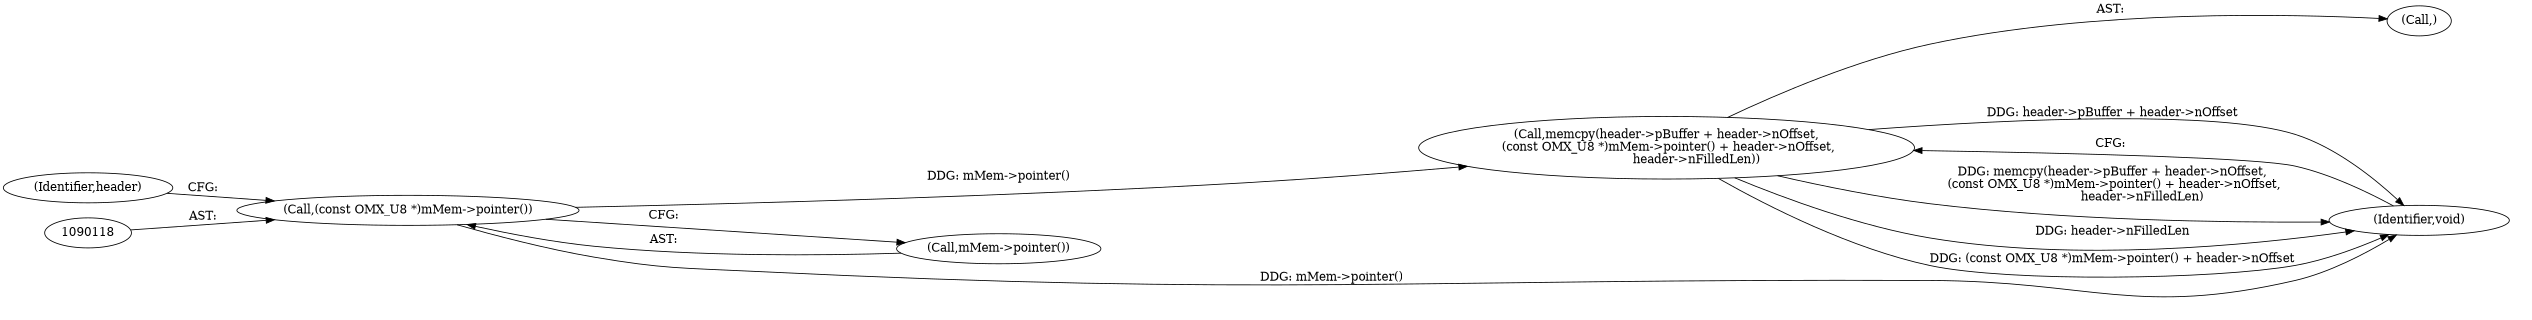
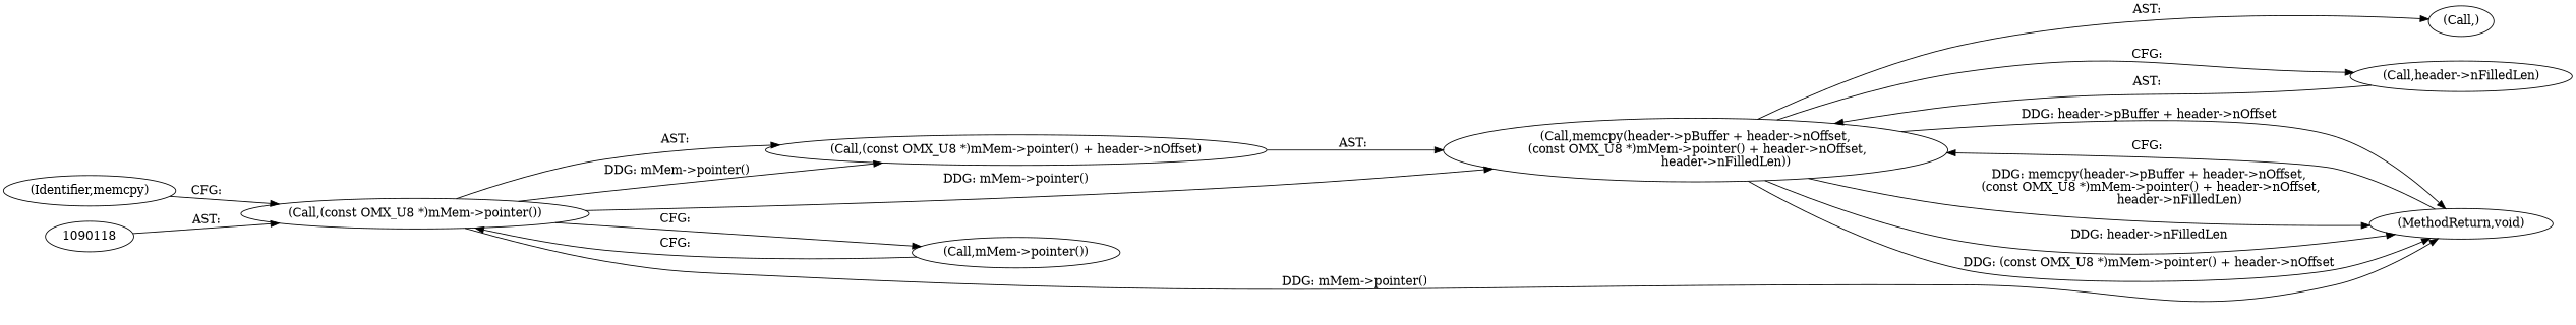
  digraph {
    rankdir=LR
    n1 [label="(Call,memcpy(header->pBuffer + header->nOffset,\n (const OMX_U8 *)mMem->pointer() + header->nOffset,\n                header->nFilledLen))"]
    n2 [label="(Call,)"]
-   n3 [label="(Identifier,void)"]
+   n3 [label="(MethodReturn,void)"]
+   n4 [label="(Call,header->nFilledLen)"]
    n5 [label="(Call,(const OMX_U8 *)mMem->pointer())"]
    n6 [label="(Call,mMem->pointer())"]
-   n8 [label="(Identifier,header)"]
+   n7 [label="(Call,(const OMX_U8 *)mMem->pointer() + header->nOffset)"]
+   n8 [label="(Identifier,memcpy)"]
    n9 [label=1090118]
    n1 -> n2 [label="AST: "]
    n1 -> n3 [label="DDG: memcpy(header->pBuffer + header->nOffset,\n (const OMX_U8 *)mMem->pointer() + header->nOffset,\n                header->nFilledLen)"]
    n1 -> n3 [label="DDG: header->nFilledLen"]
    n1 -> n3 [label="DDG: (const OMX_U8 *)mMem->pointer() + header->nOffset"]
    n1 -> n3 [label="DDG: header->pBuffer + header->nOffset"]
+   n1 -> n4 [label="CFG: "]
    n3 -> n1 [label="CFG: "]
+   n4 -> n1 [label="AST: "]
    n5 -> n1 [label="DDG: mMem->pointer()"]
    n5 -> n3 [label="DDG: mMem->pointer()"]
    n5 -> n6 [label="CFG: "]
-   n6 -> n5 [label="AST: "]
+   n5 -> n7 [label="AST: "]
+   n5 -> n7 [label="DDG: mMem->pointer()"]
+   n6 -> n5 [label="CFG: "]
+   n7 -> n1 [label="AST: "]
    n8 -> n5 [label="CFG: "]
    n9 -> n5 [label="AST: "]
  }
